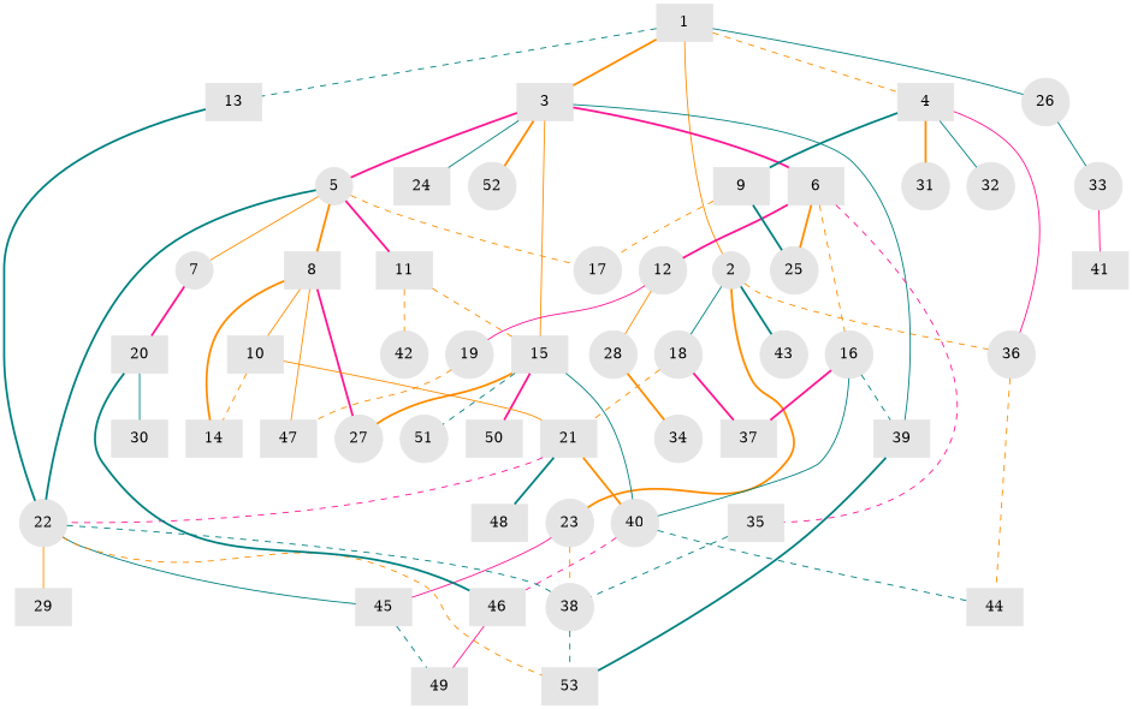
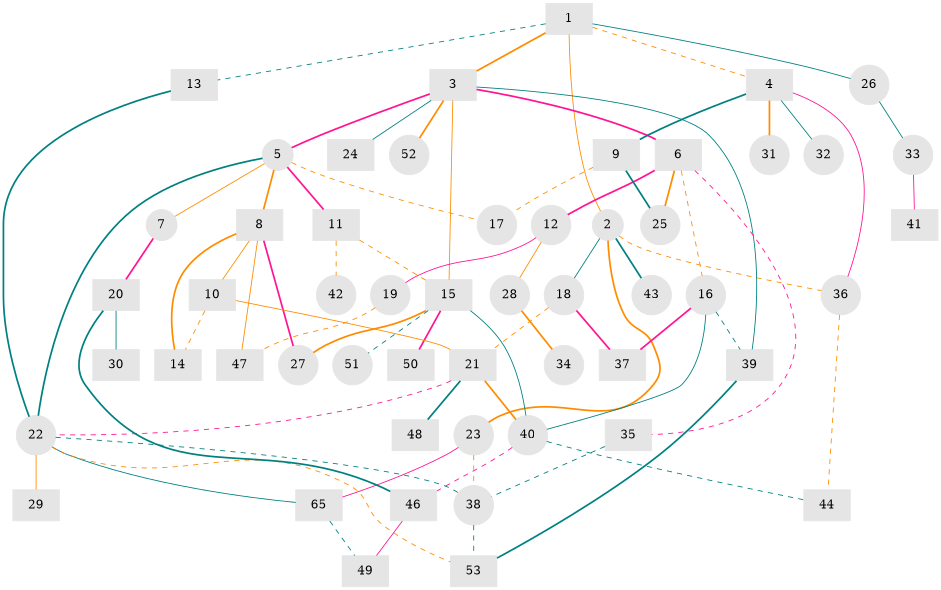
  graph {
    node [color=gray90 shape=box style=filled]
    edge [color=darkorange style=bold]
    2 [shape=circle]
    1
    3
    4
    13
    26 [shape=circle]
    18 [shape=circle]
    23 [shape=circle]
    36 [shape=circle]
    43 [shape=circle]
    5 [shape=circle]
    6
    15
    24
    39
    52 [shape=circle]
    9
    31 [shape=circle]
    32 [shape=circle]
    22 [shape=circle]
    33 [shape=circle]
    21
    37
    38 [shape=circle]
-   45
+   45 [label=65]
    44
    7 [shape=circle]
    8
    11
    17 [shape=circle]
    12 [shape=circle]
    16 [shape=circle]
    25 [shape=circle]
    35
    27 [shape=circle]
    40 [shape=circle]
    50
    51 [shape=circle]
    53
    20
    10
    14
    47
    42 [shape=circle]
    29
    19 [shape=circle]
    28 [shape=circle]
    30
    46
    48
    34 [shape=circle]
    49
    41
    2 -- 18 [color=teal style=solid]
    2 -- 23
    2 -- 36 [style=dashed]
    2 -- 43 [color=teal]
    1 -- 2 [style=solid]
    1 -- 3
    1 -- 4 [style=dashed]
    1 -- 13 [color=teal style=dashed]
    1 -- 26 [color=teal style=solid]
    3 -- 5 [color=deeppink]
    3 -- 6 [color=deeppink]
    3 -- 15 [style=solid]
    3 -- 24 [color=teal style=solid]
    3 -- 39 [color=teal style=solid]
    3 -- 52
    4 -- 36 [color=deeppink style=solid]
    4 -- 9 [color=teal]
    4 -- 31
    4 -- 32 [color=teal style=solid]
    13 -- 22 [color=teal]
    26 -- 33 [color=teal style=solid]
    18 -- 21 [style=dashed]
    18 -- 37 [color=deeppink]
    23 -- 38 [style=dashed]
    23 -- 45 [color=deeppink style=solid]
    36 -- 44 [style=dashed]
    5 -- 22 [color=teal]
    5 -- 7 [style=solid]
    5 -- 8
    5 -- 11 [color=deeppink]
    5 -- 17 [style=dashed]
    6 -- 12 [color=deeppink]
    6 -- 16 [style=dashed]
    6 -- 25
    6 -- 35 [color=deeppink style=dashed]
    15 -- 27
    15 -- 40 [color=teal style=solid]
    15 -- 50 [color=deeppink]
    15 -- 51 [color=teal style=dashed]
    39 -- 53 [color=teal]
    9 -- 17 [style=dashed]
    9 -- 25 [color=teal]
    22 -- 38 [color=teal style=dashed]
    22 -- 45 [color=teal style=solid]
    22 -- 53 [style=dashed]
    22 -- 29 [style=solid]
    33 -- 41 [color=deeppink style=solid]
    21 -- 22 [color=deeppink style=dashed]
    21 -- 40
    21 -- 48 [color=teal]
    38 -- 53 [color=teal style=dashed]
    45 -- 49 [color=teal style=dashed]
    7 -- 20 [color=deeppink]
    8 -- 27 [color=deeppink]
    8 -- 10 [style=solid]
    8 -- 14
    8 -- 47 [style=solid]
    11 -- 15 [style=dashed]
    11 -- 42 [style=dashed]
    12 -- 19 [color=deeppink style=solid]
    12 -- 28 [style=solid]
    16 -- 39 [color=teal style=dashed]
    16 -- 37 [color=deeppink]
    16 -- 40 [color=teal style=solid]
    35 -- 38 [color=teal style=dashed]
    40 -- 44 [color=teal style=dashed]
    40 -- 46 [color=deeppink style=dashed]
    20 -- 30 [color=teal style=solid]
    20 -- 46 [color=teal]
    10 -- 21 [style=solid]
    10 -- 14 [style=dashed]
    19 -- 47 [style=dashed]
    28 -- 34
    46 -- 49 [color=deeppink style=solid]
  }
